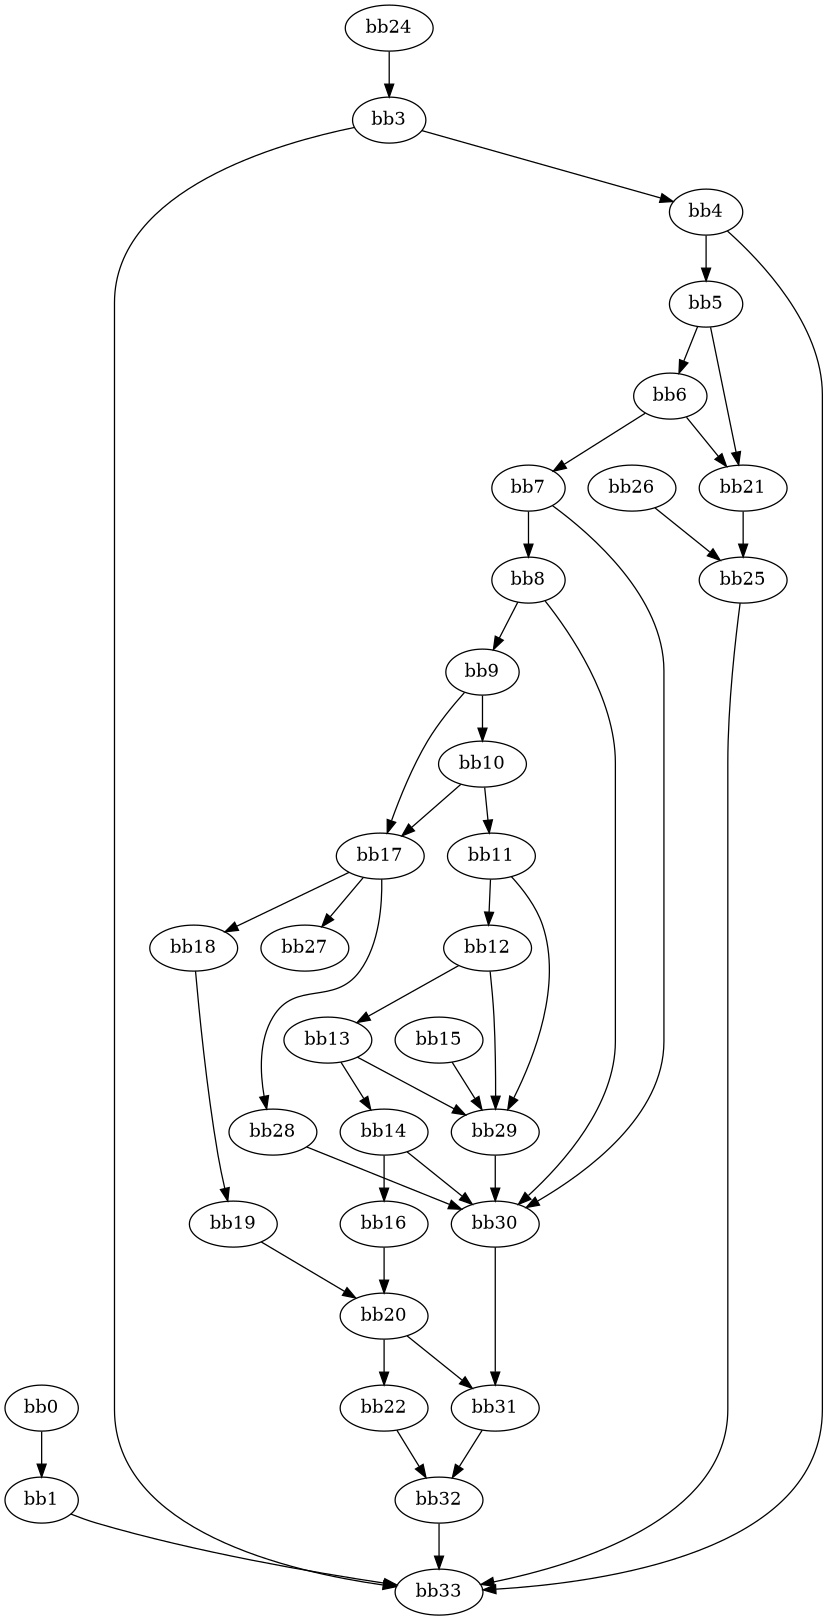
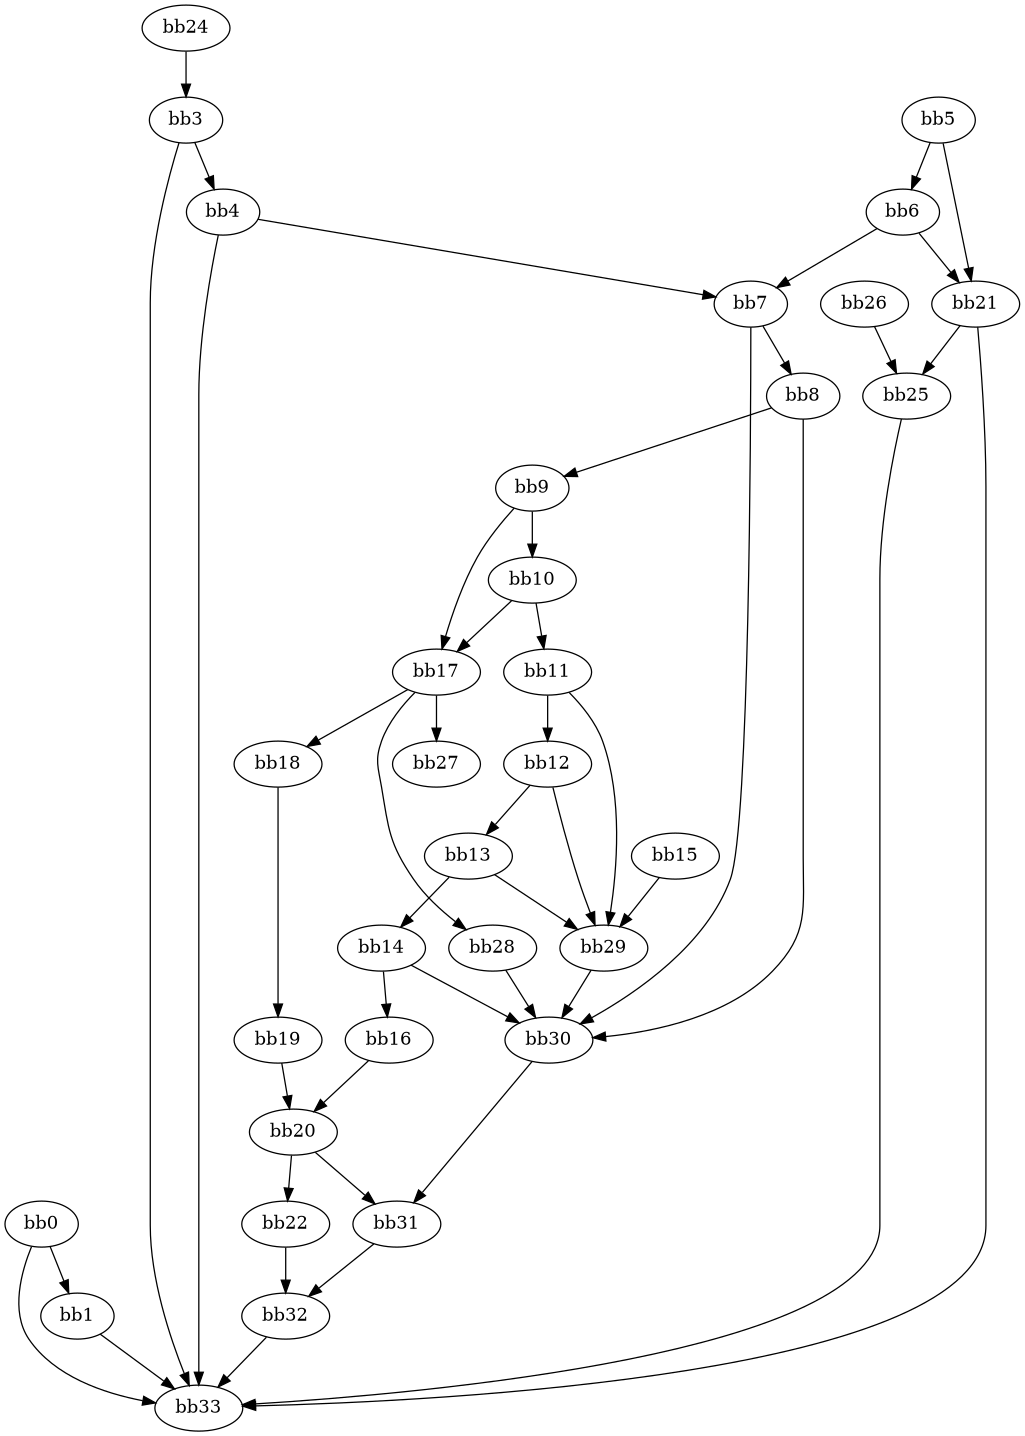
  digraph {
    n1 [label="bb0\l"]
    n2 [label="bb1\l"]
    n3 [label="bb33\l"]
    n4 [label="bb3\l"]
    n5 [label="bb4\l"]
    n6 [label="bb5\l"]
    n7 [label="bb6\l"]
    n8 [label="bb21\l"]
    n9 [label="bb7\l"]
    n10 [label="bb25\l"]
    n11 [label="bb8\l"]
    n12 [label="bb30\l"]
    n13 [label="bb9\l"]
    n14 [label="bb31\l"]
    n15 [label="bb10\l"]
    n16 [label="bb17\l"]
    n17 [label="bb11\l"]
    n18 [label="bb18\l"]
    n19 [label="bb27\l"]
    n20 [label="bb28\l"]
    n21 [label="bb12\l"]
    n22 [label="bb29\l"]
    n23 [label="bb13\l"]
    n24 [label="bb14\l"]
    n25 [label="bb16\l"]
    n26 [label="bb15\l"]
    n27 [label="bb20\l"]
    n28 [label="bb22\l"]
    n29 [label="bb19\l"]
    n30 [label="bb32\l"]
    n31 [label="bb24\l"]
    n32 [label="bb26\l"]
    n1 -> n2
+   n1 -> n3
    n2 -> n3
    n4 -> n3
    n4 -> n5
    n5 -> n3
-   n5 -> n6
+   n5 -> n9
    n6 -> n7
    n6 -> n8
    n7 -> n8
    n7 -> n9
+   n8 -> n3
    n8 -> n10
    n9 -> n11
    n9 -> n12
    n10 -> n3
    n11 -> n12
    n11 -> n13
    n12 -> n14
    n13 -> n15
    n13 -> n16
    n14 -> n30
    n15 -> n16
    n15 -> n17
    n16 -> n18
    n16 -> n19
    n16 -> n20
    n17 -> n21
    n17 -> n22
    n18 -> n29
    n20 -> n12
    n21 -> n22
    n21 -> n23
    n22 -> n12
    n23 -> n22
    n23 -> n24
    n24 -> n12
    n24 -> n25
    n25 -> n27
    n26 -> n22
    n27 -> n14
    n27 -> n28
    n28 -> n30
    n29 -> n27
    n30 -> n3
    n31 -> n4
    n32 -> n10
  }
